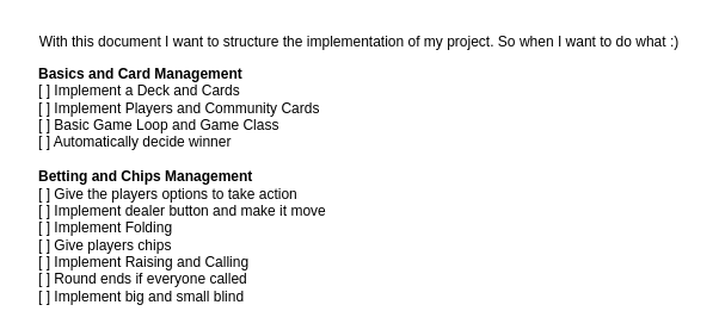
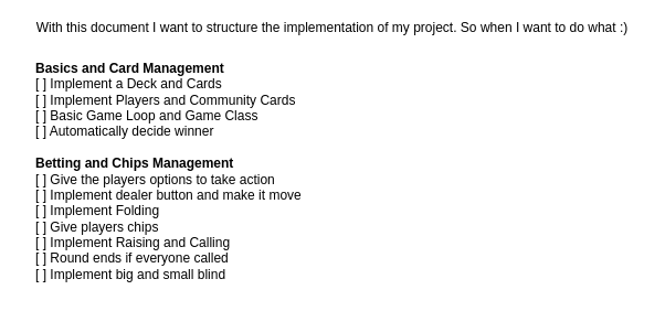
  <mxCell id="0" />
  <mxCell id="1" parent="0" />
- <mxCell id="2" value="With this document I want to structure the implementation of my project. So when I want to do what :)" style="text;html=1;align=center;verticalAlign=middle;resizable=0;points=[];autosize=1;strokeColor=none;fillColor=none;" vertex="1" parent="1"><mxGeometry x="20" y="20" width="560" height="30" as="geometry" /></mxCell>
+ <mxCell id="2" value="With this document I want to structure the implementation of my project. So when I want to do what :)" style="text;html=1;align=center;verticalAlign=middle;resizable=0;points=[];autosize=1;strokeColor=none;fillColor=none;" vertex="1" parent="1"><mxGeometry x="20" y="10" width="560" height="30" as="geometry" /></mxCell>
  <mxCell id="3" value="&lt;b&gt;Basics and Card Management&lt;/b&gt;&lt;br&gt;[ ] Implement a Deck and Cards&lt;br&gt;[ ] Implement Players and Community Cards&lt;br&gt;[ ] Basic Game Loop and Game Class&lt;br&gt;[ ] Automatically decide winner&lt;br&gt;&lt;b&gt;&lt;br&gt;Betting and Chips Management&lt;br&gt;&lt;/b&gt;[ ] Give the players options to take action&lt;br&gt;[ ] Implement dealer button and make it move&lt;br&gt;[ ] Implement Folding&lt;br&gt;[ ] Give players chips&lt;br&gt;[ ] Implement Raising and Calling&lt;br&gt;[ ] Round ends if everyone called&lt;br&gt;[ ] Implement big and small blind" style="text;html=1;align=left;verticalAlign=middle;resizable=0;points=[];autosize=1;strokeColor=none;fillColor=none;" vertex="1" parent="1"><mxGeometry x="30" y="50" width="260" height="210" as="geometry" /></mxCell>
